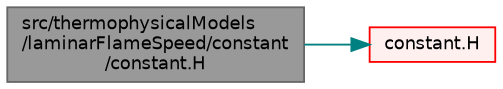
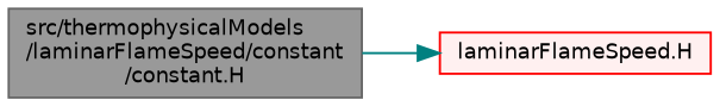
  digraph {
    rankdir=LR
    node [fontname=Helvetica fontsize=10 shape=box style=filled]
    n1 [color=gray40 fillcolor=grey60 fontcolor=black height=0.2 label="src/thermophysicalModels\l/laminarFlameSpeed/constant\l/constant.H" width=0.4]
-   n2 [color=red fillcolor="#FFF0F0" height=0.2 label="constant.H" width=0.4]
+   n2 [color=red fillcolor="#FFF0F0" height=0.2 label="laminarFlameSpeed.H" width=0.4]
    n1 -> n2 [color=teal fontname=Helvetica fontsize=10 labelfontname=Helvetica labelfontsize=10 style=solid]
  }
